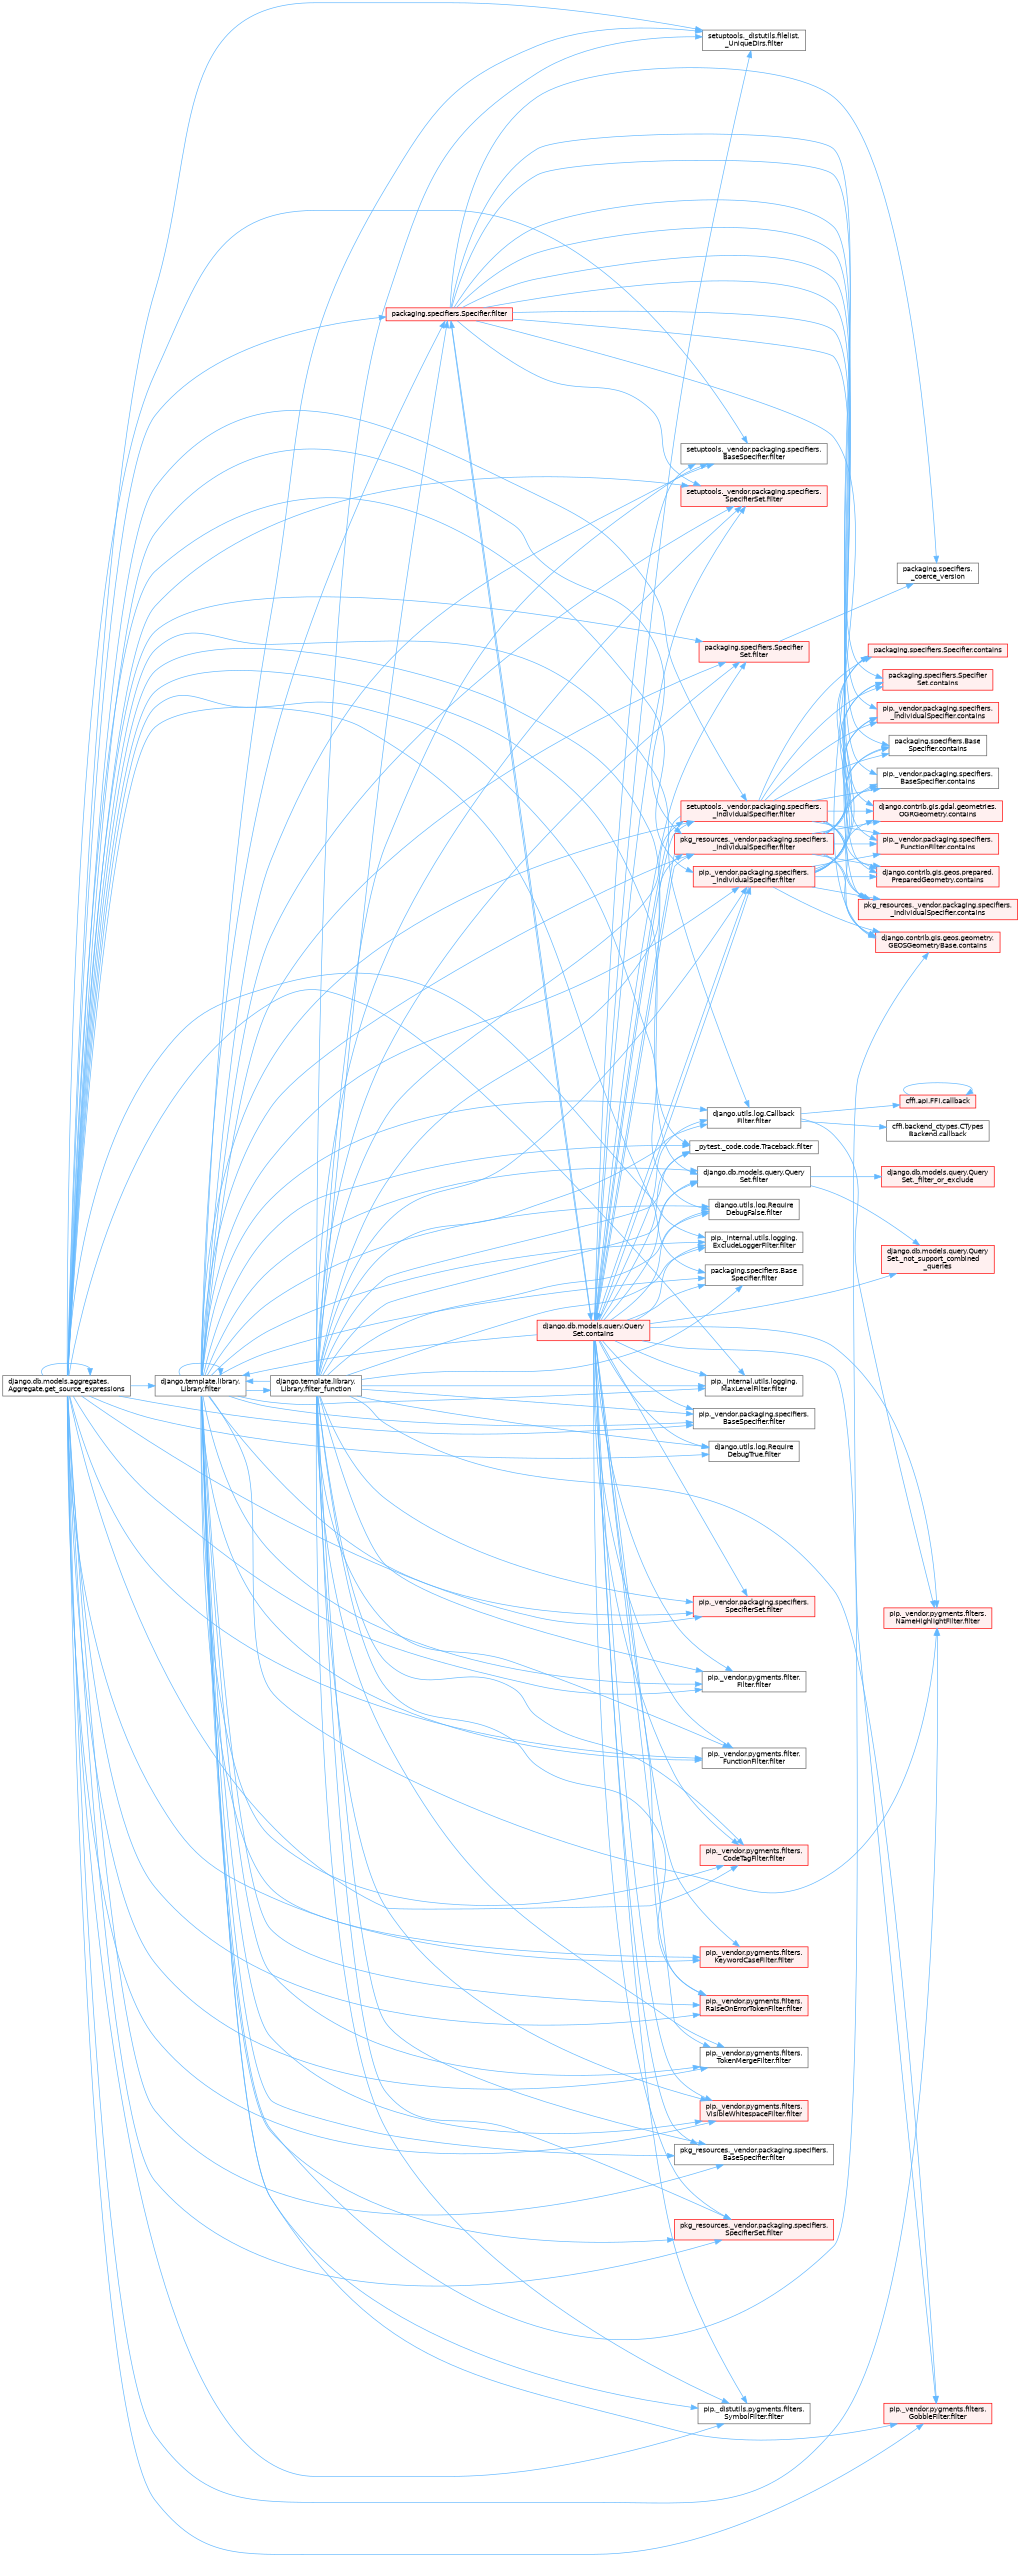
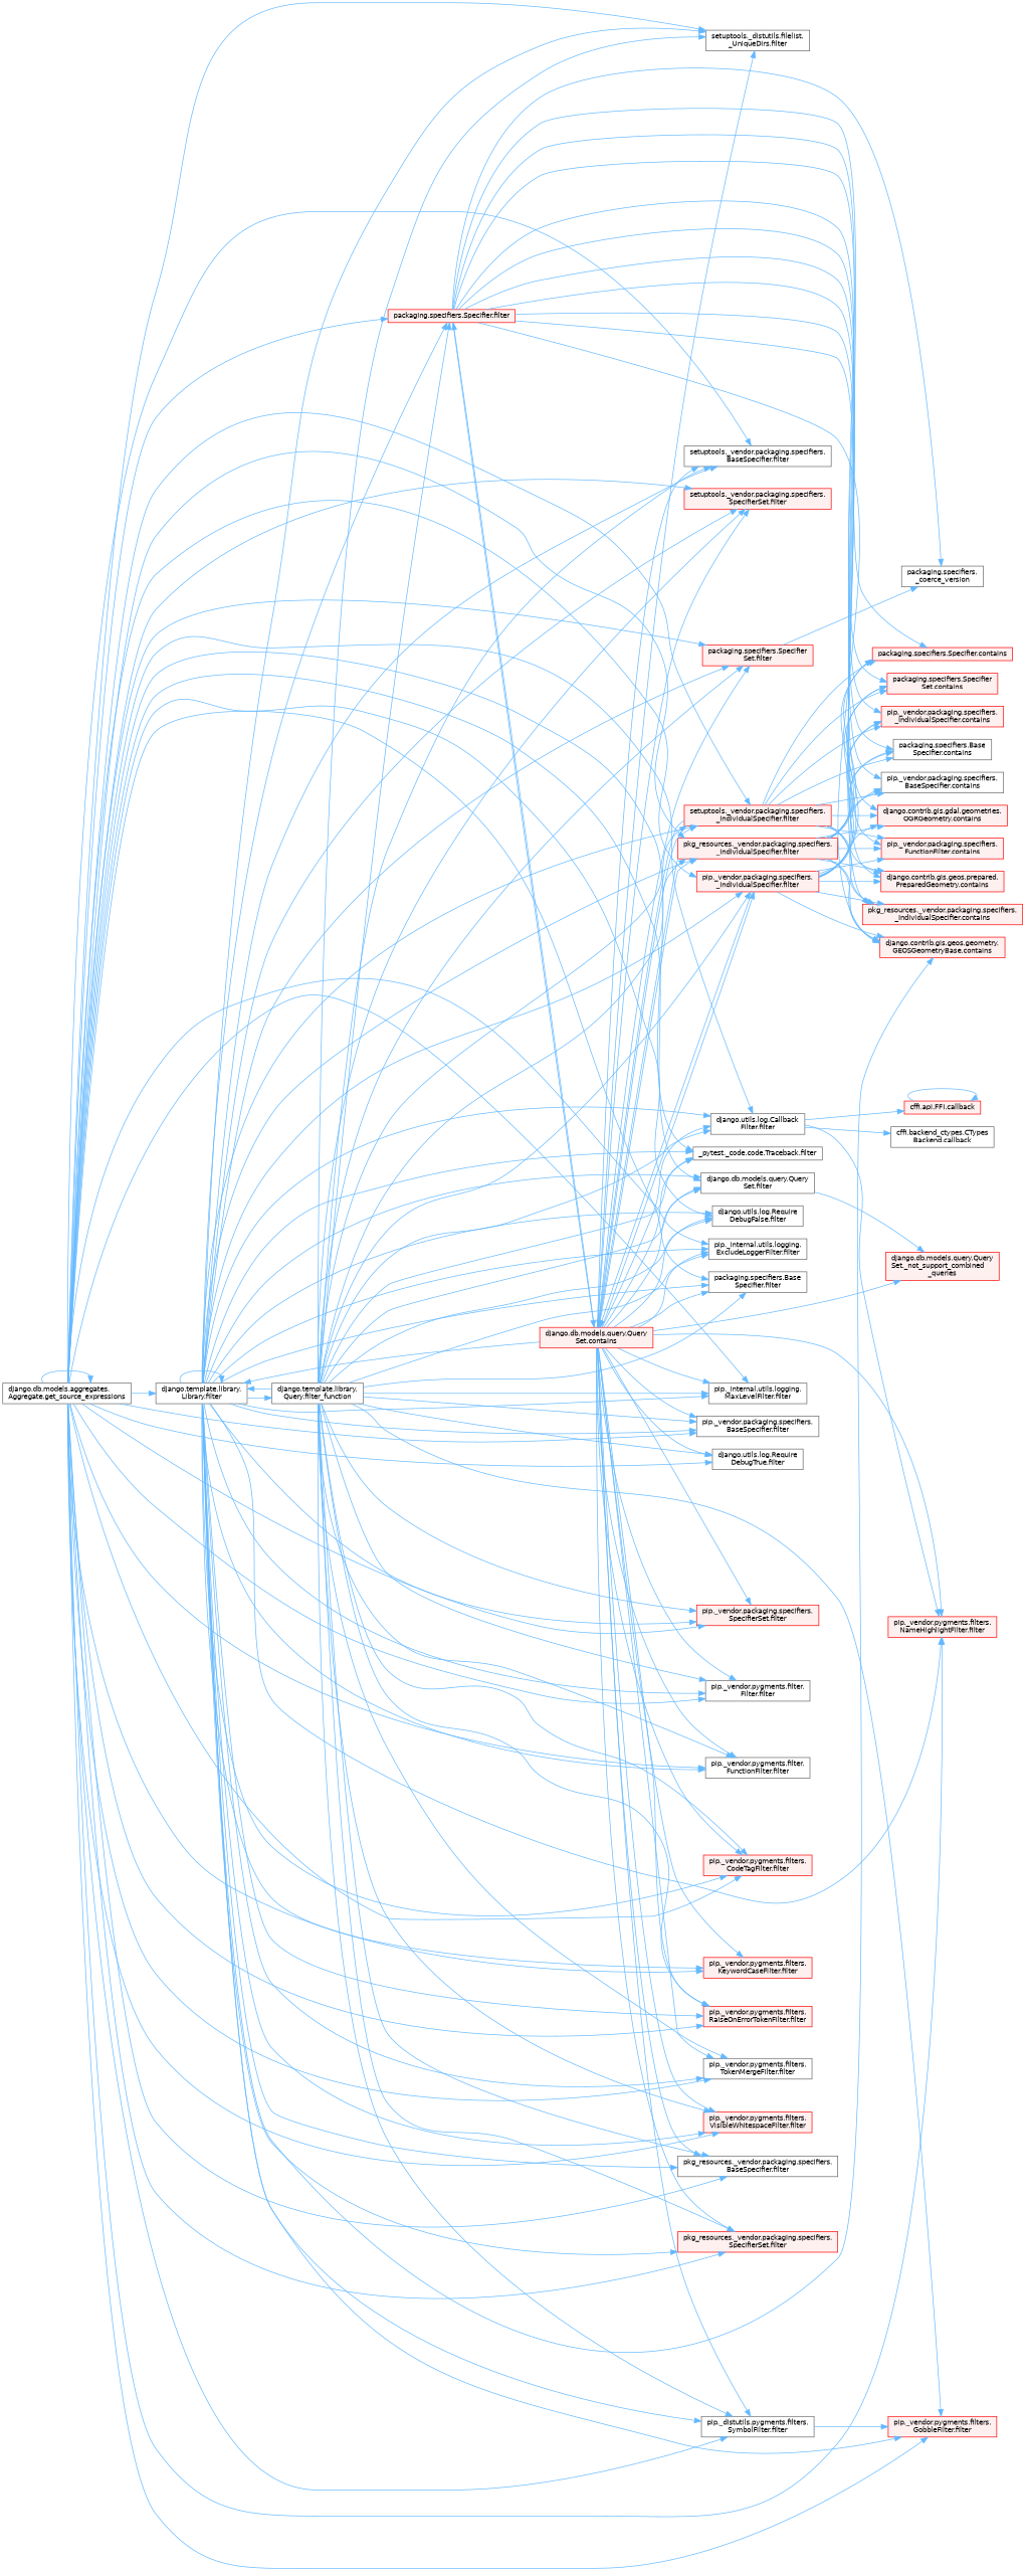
  digraph {
    rankdir=LR
    node [color=red fillcolor="#FFF0F0" fontname=Helvetica fontsize=10 shape=box style=filled]
    edge [color=steelblue1 fontname=Helvetica fontsize=10 labelfontname=Helvetica labelfontsize=10 style=solid]
    n1 [color=grey40 fillcolor=white height=0.2 label="django.db.models.aggregates.\lAggregate.get_source_expressions" width=0.4]
    n2 [color=grey40 fillcolor=white height=0.2 label="_pytest._code.code.Traceback.filter" width=0.4]
    n3 [color=grey40 fillcolor=white height=0.2 label="django.db.models.query.Query\lSet.filter" width=0.4]
    n4 [color=grey40 fillcolor=white height=0.2 label="django.template.library.\lLibrary.filter" width=0.4]
    n5 [color=grey40 fillcolor=white height=0.2 label="django.utils.log.Callback\lFilter.filter" width=0.4]
    n6 [color=grey40 fillcolor=white height=0.2 label="django.utils.log.Require\lDebugFalse.filter" width=0.4]
    n7 [color=grey40 fillcolor=white height=0.2 label="django.utils.log.Require\lDebugTrue.filter" width=0.4]
    n8 [color=grey40 fillcolor=white height=0.2 label="packaging.specifiers.Base\lSpecifier.filter" width=0.4]
    n9 [height=0.2 label="packaging.specifiers.Specifier.filter" width=0.4]
    n10 [height=0.2 label="packaging.specifiers.Specifier\lSet.filter" width=0.4]
    n11 [color=grey40 fillcolor=white height=0.2 label="pip._internal.utils.logging.\lExcludeLoggerFilter.filter" width=0.4]
    n12 [color=grey40 fillcolor=white height=0.2 label="pip._internal.utils.logging.\lMaxLevelFilter.filter" width=0.4]
    n13 [height=0.2 label="pip._vendor.packaging.specifiers.\l_IndividualSpecifier.filter" width=0.4]
    n14 [color=grey40 fillcolor=white height=0.2 label="pip._vendor.packaging.specifiers.\lBaseSpecifier.filter" width=0.4]
    n15 [height=0.2 label="pip._vendor.packaging.specifiers.\lSpecifierSet.filter" width=0.4]
    n16 [color=grey40 fillcolor=white height=0.2 label="pip._vendor.pygments.filter.\lFilter.filter" width=0.4]
    n17 [color=grey40 fillcolor=white height=0.2 label="pip._vendor.pygments.filter.\lFunctionFilter.filter" width=0.4]
    n18 [height=0.2 label="pip._vendor.pygments.filters.\lCodeTagFilter.filter" width=0.4]
    n19 [height=0.2 label="pip._vendor.pygments.filters.\lGobbleFilter.filter" width=0.4]
    n20 [height=0.2 label="pip._vendor.pygments.filters.\lKeywordCaseFilter.filter" width=0.4]
    n21 [height=0.2 label="pip._vendor.pygments.filters.\lNameHighlightFilter.filter" width=0.4]
    n22 [height=0.2 label="pip._vendor.pygments.filters.\lRaiseOnErrorTokenFilter.filter" width=0.4]
    n23 [color=grey40 fillcolor=white height=0.2 label="pip._distutils.pygments.filters.\lSymbolFilter.filter" width=0.4]
    n24 [color=grey40 fillcolor=white height=0.2 label="pip._vendor.pygments.filters.\lTokenMergeFilter.filter" width=0.4]
    n25 [height=0.2 label="pip._vendor.pygments.filters.\lVisibleWhitespaceFilter.filter" width=0.4]
    n26 [height=0.2 label="pkg_resources._vendor.packaging.specifiers.\l_IndividualSpecifier.filter" width=0.4]
    n27 [color=grey40 fillcolor=white height=0.2 label="pkg_resources._vendor.packaging.specifiers.\lBaseSpecifier.filter" width=0.4]
    n28 [height=0.2 label="pkg_resources._vendor.packaging.specifiers.\lSpecifierSet.filter" width=0.4]
    n29 [color=grey40 fillcolor=white height=0.2 label="setuptools._distutils.filelist.\l_UniqueDirs.filter" width=0.4]
    n30 [height=0.2 label="setuptools._vendor.packaging.specifiers.\l_IndividualSpecifier.filter" width=0.4]
    n31 [color=grey40 fillcolor=white height=0.2 label="setuptools._vendor.packaging.specifiers.\lBaseSpecifier.filter" width=0.4]
    n32 [height=0.2 label="setuptools._vendor.packaging.specifiers.\lSpecifierSet.filter" width=0.4]
-   n33 [height=0.2 label="django.db.models.query.Query\lSet._filter_or_exclude" width=0.4]
    n34 [height=0.2 label="django.db.models.query.Query\lSet._not_support_combined\l_queries" width=0.4]
-   n35 [color=grey40 fillcolor=white height=0.2 label="django.template.library.\lLibrary.filter_function" width=0.4]
+   n35 [color=grey40 fillcolor=white height=0.2 label="django.template.library.\lQuery.filter_function" width=0.4]
    n36 [height=0.2 label="django.contrib.gis.geos.geometry.\lGEOSGeometryBase.contains" width=0.4]
    n37 [height=0.2 label="cffi.api.FFI.callback" width=0.4]
    n38 [color=grey40 fillcolor=white height=0.2 label="cffi.backend_ctypes.CTypes\lBackend.callback" width=0.4]
    n39 [color=grey40 fillcolor=white height=0.2 label="packaging.specifiers.\l_coerce_version" width=0.4]
    n40 [height=0.2 label="django.contrib.gis.gdal.geometries.\lOGRGeometry.contains" width=0.4]
    n41 [height=0.2 label="django.contrib.gis.geos.prepared.\lPreparedGeometry.contains" width=0.4]
    n42 [height=0.2 label="django.db.models.query.Query\lSet.contains" width=0.4]
    n43 [color=grey40 fillcolor=white height=0.2 label="packaging.specifiers.Base\lSpecifier.contains" width=0.4]
    n44 [height=0.2 label="packaging.specifiers.Specifier.contains" width=0.4]
    n45 [height=0.2 label="packaging.specifiers.Specifier\lSet.contains" width=0.4]
    n46 [height=0.2 label="pip._vendor.packaging.specifiers.\l_IndividualSpecifier.contains" width=0.4]
    n47 [color=grey40 fillcolor=white height=0.2 label="pip._vendor.packaging.specifiers.\lBaseSpecifier.contains" width=0.4]
    n48 [height=0.2 label="pip._vendor.packaging.specifiers.\lFunctionFilter.contains" width=0.4]
    n49 [height=0.2 label="pkg_resources._vendor.packaging.specifiers.\l_IndividualSpecifier.contains" width=0.4]
    n1 -> n1
    n1 -> n2
    n1 -> n3
    n1 -> n4
    n1 -> n5
    n1 -> n6
    n1 -> n7
    n1 -> n8
    n1 -> n9
    n1 -> n10
    n1 -> n11
    n1 -> n12
    n1 -> n13
    n1 -> n14
    n1 -> n15
    n1 -> n16
    n1 -> n17
    n1 -> n18
    n1 -> n19
    n1 -> n20
    n1 -> n21
    n1 -> n22
    n1 -> n23
    n1 -> n24
    n1 -> n25
    n1 -> n26
    n1 -> n27
    n1 -> n28
    n1 -> n29
    n1 -> n30
    n1 -> n31
    n1 -> n32
-   n3 -> n33
    n3 -> n34
    n4 -> n2
    n4 -> n3
    n4 -> n4
    n4 -> n5
    n4 -> n6
    n4 -> n8
    n4 -> n9
    n4 -> n10
    n4 -> n11
    n4 -> n12
    n4 -> n13
    n4 -> n14
    n4 -> n15
    n4 -> n16
    n4 -> n17
    n4 -> n18
    n4 -> n19
    n4 -> n20
    n4 -> n21
    n4 -> n22
    n4 -> n23
    n4 -> n24
    n4 -> n25
    n4 -> n26
    n4 -> n27
    n4 -> n28
    n4 -> n29
    n4 -> n30
    n4 -> n31
    n4 -> n32
    n4 -> n35
    n4 -> n36
    n5 -> n21
    n5 -> n37
    n5 -> n38
    n9 -> n36
    n9 -> n39
    n9 -> n40
    n9 -> n41
    n9 -> n42
    n9 -> n43
-   n9 -> n32
+   n9 -> n44
    n9 -> n45
    n9 -> n46
    n9 -> n47
    n9 -> n48
    n9 -> n49
    n10 -> n39
    n13 -> n36
    n13 -> n40
    n13 -> n41
    n13 -> n42
    n13 -> n43
    n13 -> n44
    n13 -> n45
    n13 -> n46
    n13 -> n47
    n13 -> n48
    n13 -> n49
    n26 -> n36
    n26 -> n40
    n26 -> n41
    n26 -> n42
    n26 -> n43
    n26 -> n44
    n26 -> n45
    n26 -> n46
    n26 -> n47
    n26 -> n48
    n26 -> n49
    n30 -> n36
    n30 -> n40
    n30 -> n41
    n30 -> n42
    n30 -> n43
    n30 -> n44
    n30 -> n45
    n30 -> n46
    n30 -> n47
    n30 -> n48
    n30 -> n49
    n35 -> n2
    n35 -> n3
    n35 -> n4
    n35 -> n5
    n35 -> n6
    n35 -> n7
    n35 -> n8
    n35 -> n9
    n35 -> n10
    n35 -> n11
    n35 -> n12
    n35 -> n13
    n35 -> n14
    n35 -> n15
    n35 -> n16
    n35 -> n17
    n35 -> n18
    n35 -> n19
    n35 -> n22
    n35 -> n23
    n35 -> n24
    n35 -> n25
    n35 -> n26
    n35 -> n27
    n35 -> n28
    n35 -> n29
    n35 -> n30
    n35 -> n31
    n35 -> n32
    n37 -> n37
    n42 -> n2
    n42 -> n3
    n42 -> n4
    n42 -> n5
    n42 -> n6
    n42 -> n7
    n42 -> n8
    n42 -> n9
    n42 -> n10
    n42 -> n11
    n42 -> n12
    n42 -> n13
    n42 -> n14
    n42 -> n15
    n42 -> n16
    n42 -> n17
    n42 -> n18
-   n42 -> n19
+   n23 -> n19
    n42 -> n20
    n42 -> n21
    n42 -> n22
    n42 -> n23
    n42 -> n24
    n42 -> n25
    n42 -> n26
    n42 -> n27
    n42 -> n28
    n42 -> n29
    n42 -> n30
    n42 -> n31
    n42 -> n32
    n42 -> n34
  }
